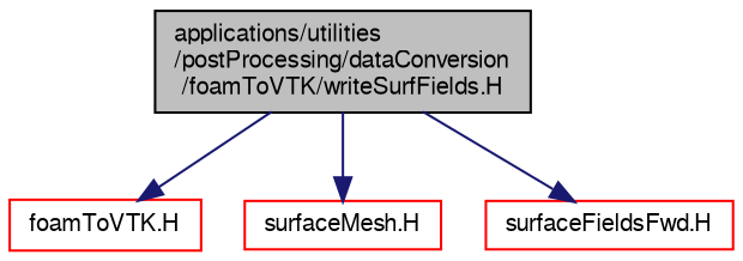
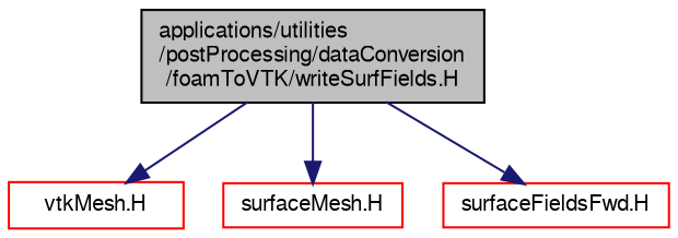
  digraph {
    node [color=red fontname=FreeSans fontsize=10 shape=record]
    edge [color=midnightblue fontname=FreeSans fontsize=10 labelfontname=FreeSans labelfontsize=10 style=solid]
    n1 [color=black fillcolor=grey75 fontcolor=black height=0.2 label="applications/utilities\l/postProcessing/dataConversion\l/foamToVTK/writeSurfFields.H" style=filled width=0.4]
-   n2 [height=0.2 label="foamToVTK.H" width=0.4]
+   n2 [height=0.2 label="vtkMesh.H" width=0.4]
    n3 [height=0.2 label="surfaceMesh.H" width=0.4]
    n4 [height=0.2 label="surfaceFieldsFwd.H" width=0.4]
    n1 -> n2
    n1 -> n3
    n1 -> n4
  }
